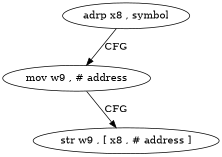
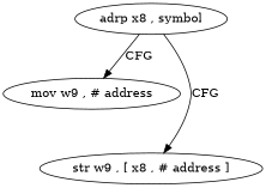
  digraph {
    n1 [label="adrp x8 , symbol"]
    n2 [label="mov w9 , # address"]
    n3 [label="str w9 , [ x8 , # address ]"]
    n1 -> n2 [label=CFG]
-   n2 -> n3 [label=CFG]
+   n1 -> n3 [label=CFG]
  }
